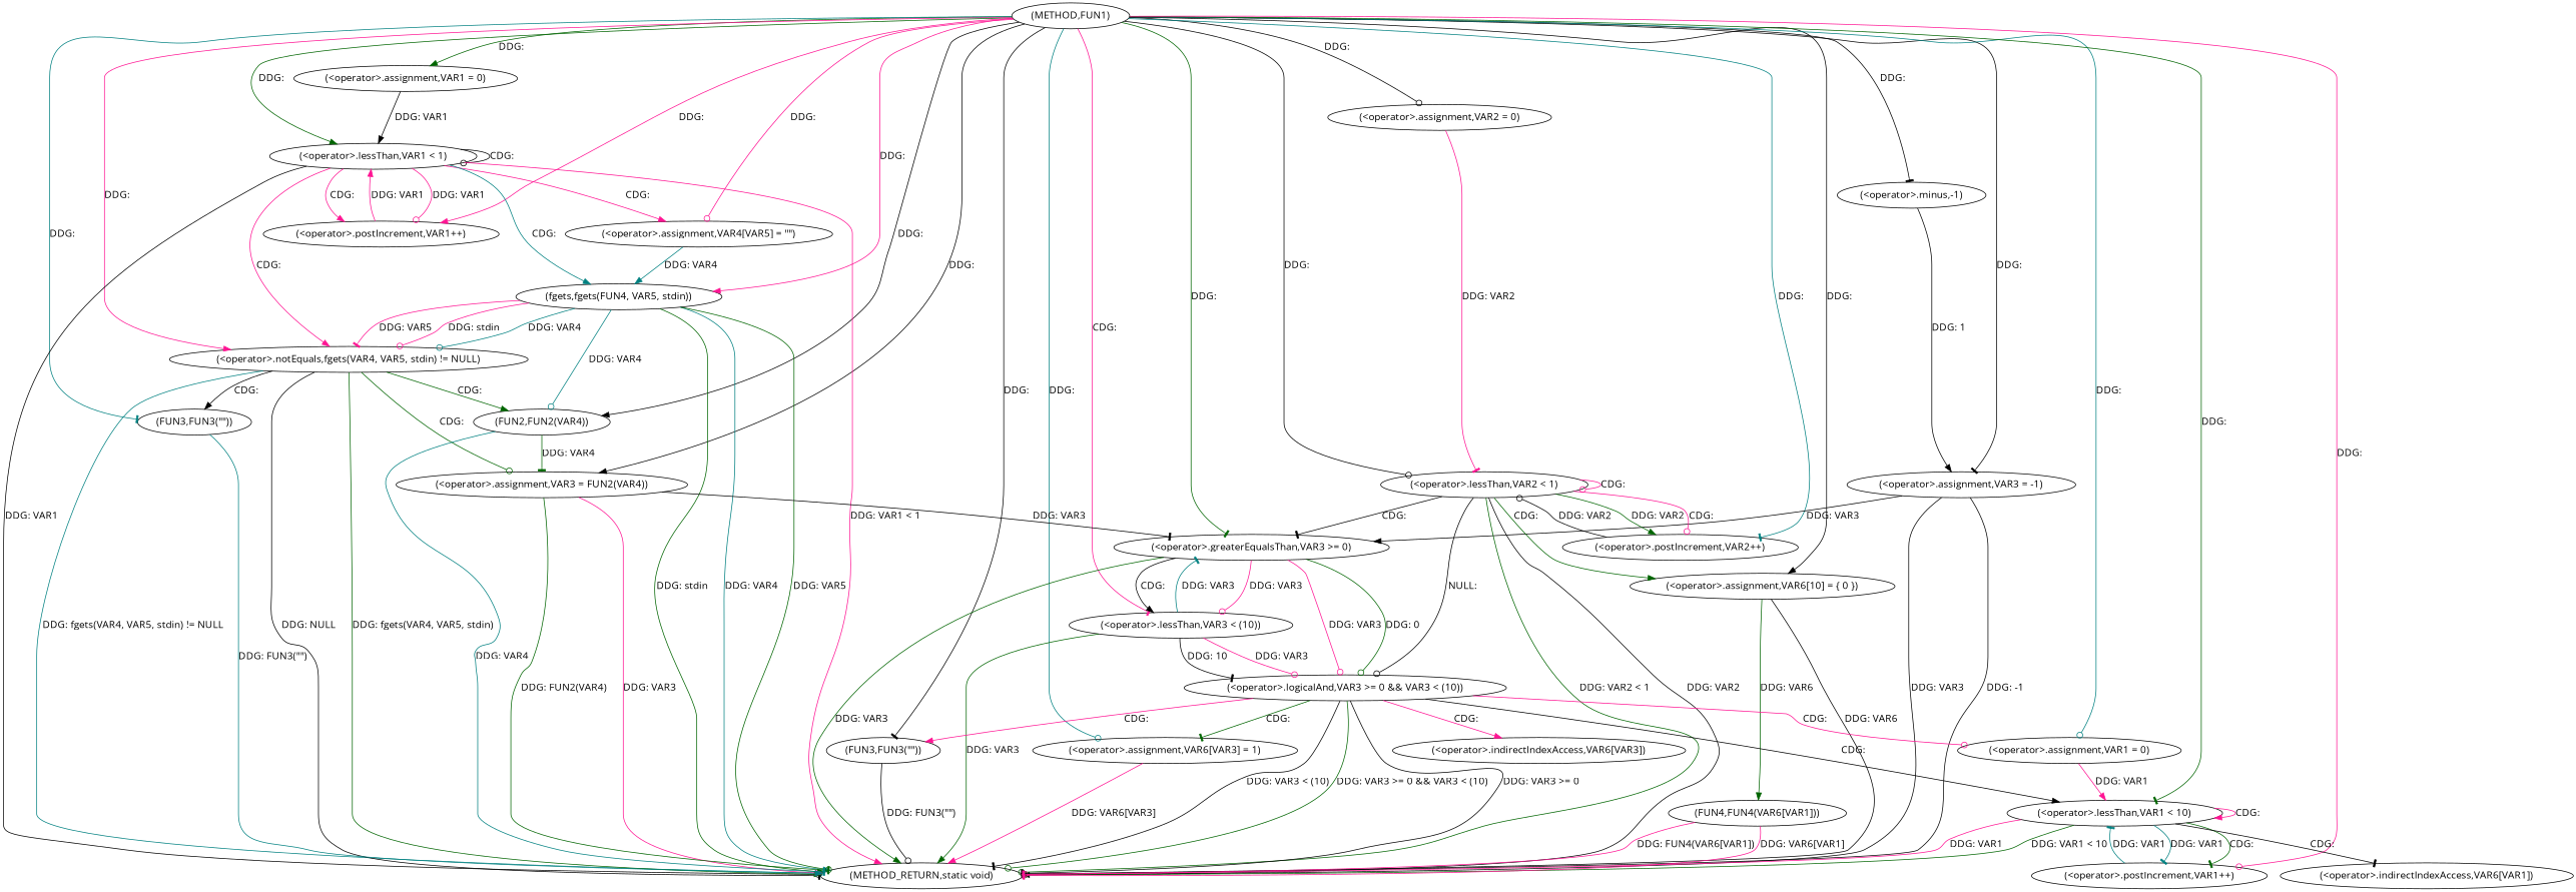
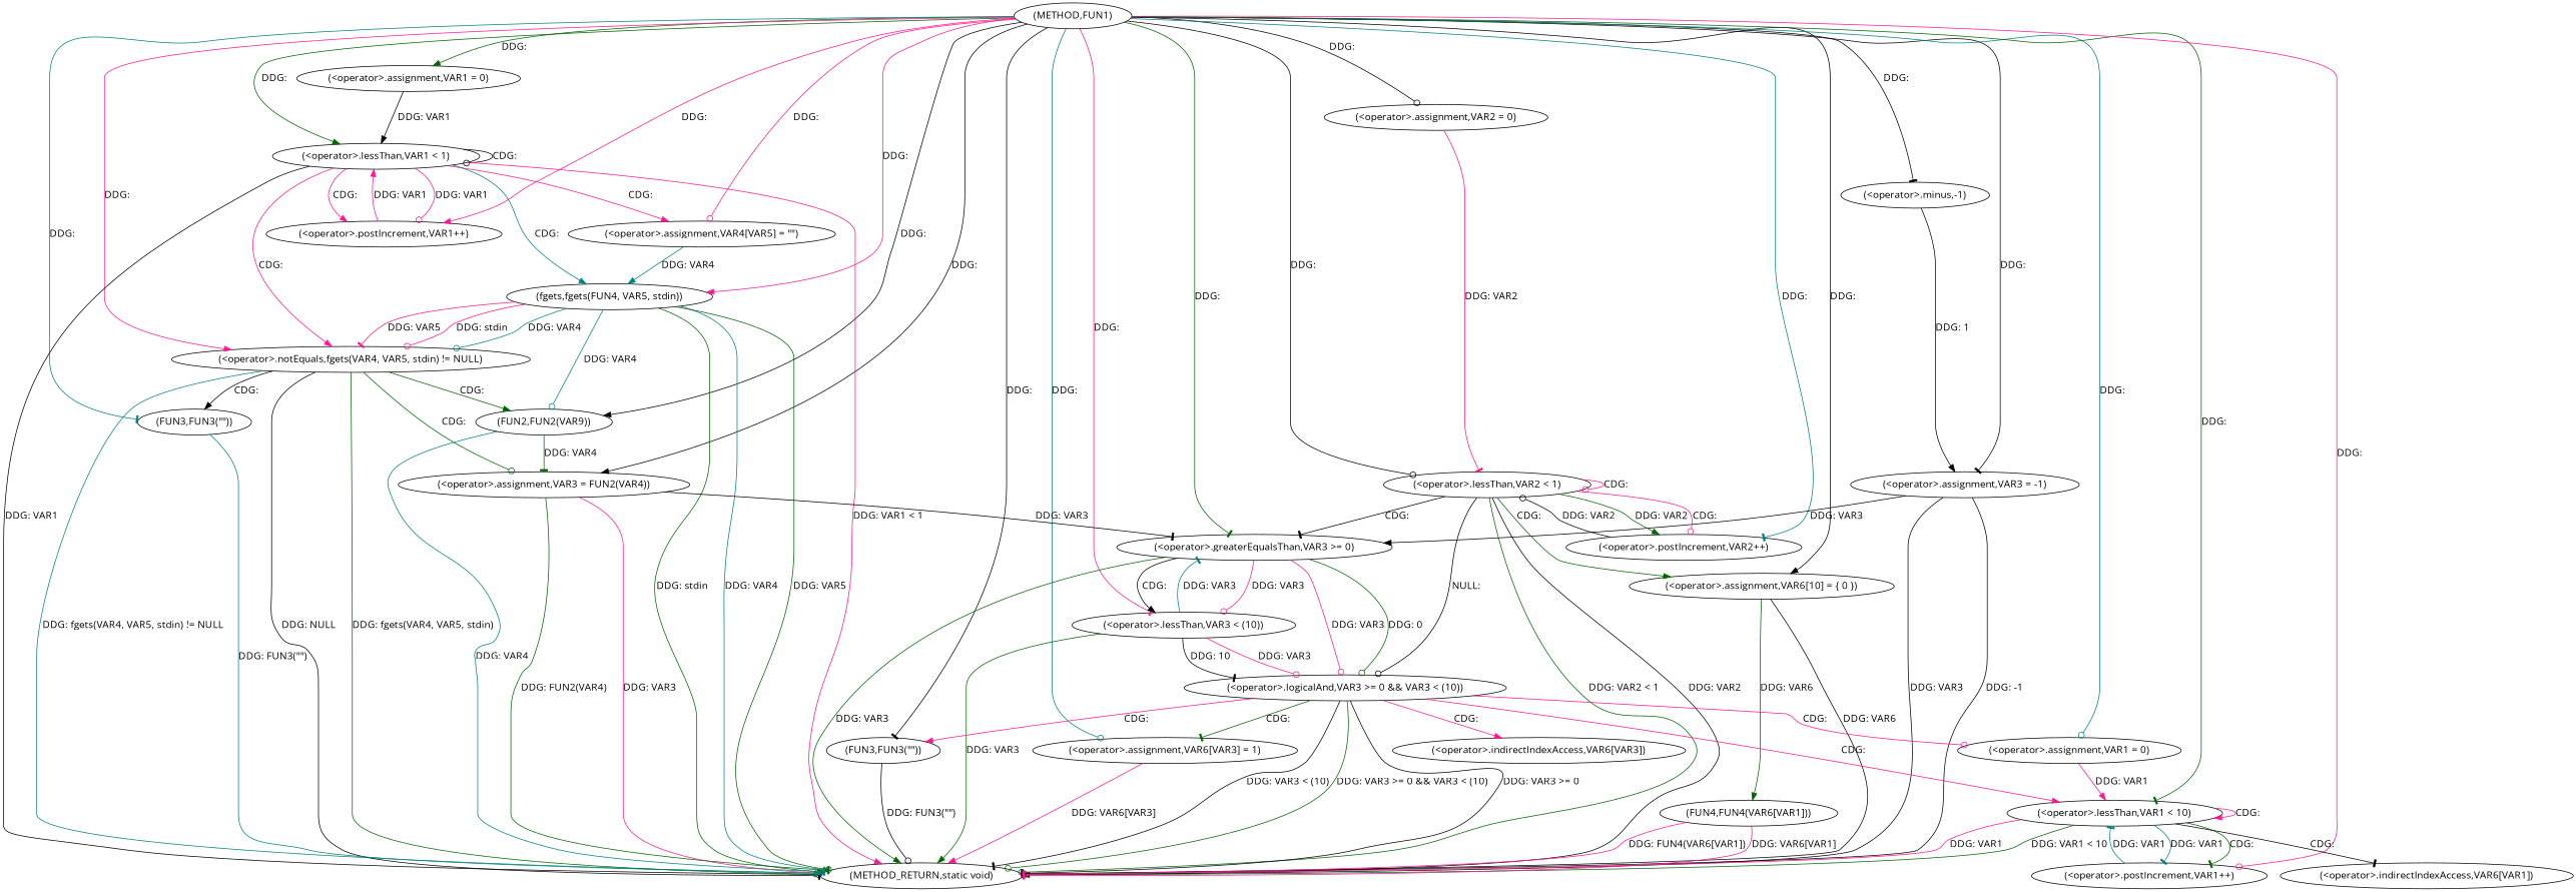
  digraph {
    fontname="Open Sans"
    node [fontname="Open Sans"]
    edge [arrowhead=normal color=deeppink fontname="Open Sans"]
    n1 [label="(METHOD,FUN1)"]
    n2 [label="(<operator>.assignment,VAR3 = -1)"]
    n3 [label="(<operator>.minus,-1)"]
    n4 [label="(<operator>.assignment,VAR1 = 0)"]
    n5 [label="(<operator>.lessThan,VAR1 < 1)"]
    n6 [label="(<operator>.postIncrement,VAR1++)"]
    n7 [label="(<operator>.assignment,VAR4[VAR5] = \"\")"]
    n8 [label="(<operator>.notEquals,fgets(VAR4, VAR5, stdin) != NULL)"]
    n9 [label="(fgets,fgets(FUN4, VAR5, stdin))"]
    n10 [label="(<operator>.assignment,VAR3 = FUN2(VAR4))"]
-   n11 [label="(FUN2,FUN2(VAR4))"]
+   n11 [label="(FUN2,FUN2(VAR9))"]
    n12 [label="(FUN3,FUN3(\"\"))"]
    n13 [label="(<operator>.assignment,VAR2 = 0)"]
    n14 [label="(<operator>.lessThan,VAR2 < 1)"]
    n15 [label="(<operator>.postIncrement,VAR2++)"]
    n16 [label="(<operator>.assignment,VAR6[10] = { 0 })"]
    n17 [label="(<operator>.greaterEqualsThan,VAR3 >= 0)"]
    n18 [label="(<operator>.lessThan,VAR3 < (10))"]
    n19 [label="(<operator>.assignment,VAR6[VAR3] = 1)"]
    n20 [label="(<operator>.assignment,VAR1 = 0)"]
    n21 [label="(<operator>.lessThan,VAR1 < 10)"]
    n22 [label="(<operator>.postIncrement,VAR1++)"]
    n23 [label="(FUN3,FUN3(\"\"))"]
    n24 [label="(METHOD_RETURN,static void)"]
    n25 [label="(<operator>.logicalAnd,VAR3 >= 0 && VAR3 < (10))"]
    n26 [label="(FUN4,FUN4(VAR6[VAR1]))"]
    n27 [label="(<operator>.indirectIndexAccess,VAR6[VAR1])"]
    n28 [label="(<operator>.indirectIndexAccess,VAR6[VAR3])"]
    n1 -> n2 [arrowhead=tee color=black label="DDG: "]
    n1 -> n3 [arrowhead=tee color=black label="DDG: "]
    n1 -> n4 [color=darkgreen label="DDG: "]
    n1 -> n5 [color=darkgreen label="DDG: "]
    n1 -> n6 [label="DDG: "]
    n1 -> n7 [arrowhead=odot label="DDG: "]
    n1 -> n8 [label="DDG: "]
    n1 -> n9 [label="DDG: "]
    n1 -> n10 [color=black label="DDG: "]
    n1 -> n11 [color=black label="DDG: "]
    n1 -> n12 [arrowhead=tee color=teal label="DDG: "]
    n1 -> n13 [arrowhead=odot color=black label="DDG: "]
    n1 -> n14 [arrowhead=odot color=black label="DDG: "]
    n1 -> n15 [arrowhead=tee color=teal label="DDG: "]
    n1 -> n16 [color=black label="DDG: "]
    n1 -> n17 [arrowhead=tee color=darkgreen label="DDG: "]
-   n1 -> n18 [arrowhead=tee label="CDG: "]
+   n1 -> n18 [arrowhead=tee label="DDG: "]
    n1 -> n19 [arrowhead=odot color=teal label="DDG: "]
    n1 -> n20 [arrowhead=odot color=teal label="DDG: "]
    n1 -> n21 [arrowhead=tee color=darkgreen label="DDG: "]
    n1 -> n22 [arrowhead=odot label="DDG: "]
    n1 -> n23 [arrowhead=tee color=black label="DDG: "]
    n2 -> n17 [color=black label="DDG: VAR3"]
    n2 -> n24 [arrowhead=odot color=black label="DDG: -1"]
    n2 -> n24 [arrowhead=tee color=black label="DDG: VAR3"]
    n3 -> n2 [color=black label="DDG: 1"]
    n4 -> n5 [color=black label="DDG: VAR1"]
    n5 -> n5 [arrowhead=odot color=black label="CDG: "]
    n5 -> n6 [arrowhead=odot label="DDG: VAR1"]
    n5 -> n6 [label="CDG: "]
    n5 -> n7 [label="CDG: "]
    n5 -> n8 [label="CDG: "]
    n5 -> n9 [color=teal label="CDG: "]
    n5 -> n24 [arrowhead=odot color=black label="DDG: VAR1"]
    n5 -> n24 [label="DDG: VAR1 < 1"]
    n6 -> n5 [label="DDG: VAR1"]
    n7 -> n9 [color=teal label="DDG: VAR4"]
    n8 -> n10 [arrowhead=odot color=darkgreen label="CDG: "]
    n8 -> n11 [color=darkgreen label="CDG: "]
    n8 -> n12 [color=black label="CDG: "]
    n8 -> n24 [arrowhead=odot color=teal label="DDG: fgets(VAR4, VAR5, stdin) != NULL"]
    n8 -> n24 [arrowhead=tee color=black label="DDG: NULL"]
    n8 -> n24 [color=darkgreen label="DDG: fgets(VAR4, VAR5, stdin)"]
    n9 -> n8 [arrowhead=odot color=teal label="DDG: VAR4"]
    n9 -> n8 [arrowhead=tee label="DDG: VAR5"]
    n9 -> n8 [arrowhead=odot label="DDG: stdin"]
    n9 -> n11 [arrowhead=odot color=teal label="DDG: VAR4"]
    n9 -> n24 [color=darkgreen label="DDG: stdin"]
    n9 -> n24 [color=teal label="DDG: VAR4"]
    n9 -> n24 [arrowhead=odot color=darkgreen label="DDG: VAR5"]
    n10 -> n17 [arrowhead=tee color=black label="DDG: VAR3"]
    n10 -> n24 [label="DDG: VAR3"]
    n10 -> n24 [arrowhead=tee color=darkgreen label="DDG: FUN2(VAR4)"]
    n11 -> n10 [arrowhead=tee color=darkgreen label="DDG: VAR4"]
    n11 -> n24 [arrowhead=tee color=teal label="DDG: VAR4"]
    n12 -> n24 [color=teal label="DDG: FUN3(\"\")"]
    n13 -> n14 [arrowhead=tee label="DDG: VAR2"]
    n14 -> n14 [arrowhead=odot label="CDG: "]
    n14 -> n15 [color=darkgreen label="DDG: VAR2"]
    n14 -> n15 [arrowhead=odot label="CDG: "]
    n14 -> n16 [color=darkgreen label="CDG: "]
    n14 -> n17 [arrowhead=tee color=black label="CDG: "]
    n14 -> n24 [color=black label="DDG: VAR2"]
    n14 -> n24 [arrowhead=odot color=darkgreen label="DDG: VAR2 < 1"]
    n14 -> n25 [arrowhead=odot color=black label="NULL: "]
    n15 -> n14 [arrowhead=odot color=black label="DDG: VAR2"]
    n16 -> n24 [arrowhead=tee color=black label="DDG: VAR6"]
    n16 -> n26 [color=darkgreen label="DDG: VAR6"]
    n17 -> n18 [arrowhead=odot label="DDG: VAR3"]
    n17 -> n18 [color=black label="CDG: "]
    n17 -> n24 [color=darkgreen label="DDG: VAR3"]
    n17 -> n25 [arrowhead=odot label="DDG: VAR3"]
    n17 -> n25 [arrowhead=odot color=darkgreen label="DDG: 0"]
    n18 -> n17 [arrowhead=tee color=teal label="DDG: VAR3"]
    n18 -> n24 [color=darkgreen label="DDG: VAR3"]
    n18 -> n25 [arrowhead=odot label="DDG: VAR3"]
    n18 -> n25 [arrowhead=tee color=black label="DDG: 10"]
    n19 -> n24 [label="DDG: VAR6[VAR3]"]
    n20 -> n21 [label="DDG: VAR1"]
    n21 -> n21 [label="CDG: "]
    n21 -> n22 [arrowhead=tee color=teal label="DDG: VAR1"]
    n21 -> n22 [arrowhead=tee color=darkgreen label="CDG: "]
    n21 -> n24 [arrowhead=odot color=darkgreen label="DDG: VAR1 < 10"]
    n21 -> n24 [arrowhead=odot label="DDG: VAR1"]
    n21 -> n27 [arrowhead=tee color=black label="CDG: "]
    n22 -> n21 [arrowhead=tee color=teal label="DDG: VAR1"]
    n23 -> n24 [arrowhead=odot color=black label="DDG: FUN3(\"\")"]
    n25 -> n19 [arrowhead=tee color=darkgreen label="CDG: "]
    n25 -> n20 [arrowhead=odot label="CDG: "]
-   n25 -> n21 [color=black label="CDG: "]
+   n25 -> n21 [label="CDG: "]
    n25 -> n23 [label="CDG: "]
    n25 -> n24 [arrowhead=tee color=black label="DDG: VAR3 >= 0"]
    n25 -> n24 [arrowhead=tee color=black label="DDG: VAR3 < (10)"]
    n25 -> n24 [arrowhead=odot color=darkgreen label="DDG: VAR3 >= 0 && VAR3 < (10)"]
    n25 -> n28 [label="CDG: "]
    n26 -> n24 [arrowhead=tee label="DDG: FUN4(VAR6[VAR1])"]
    n26 -> n24 [arrowhead=tee label="DDG: VAR6[VAR1]"]
  }
